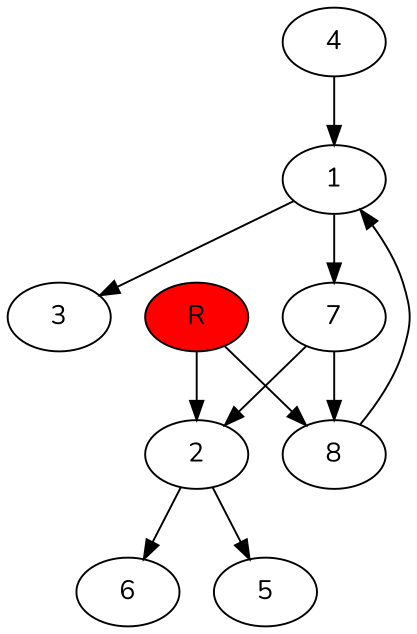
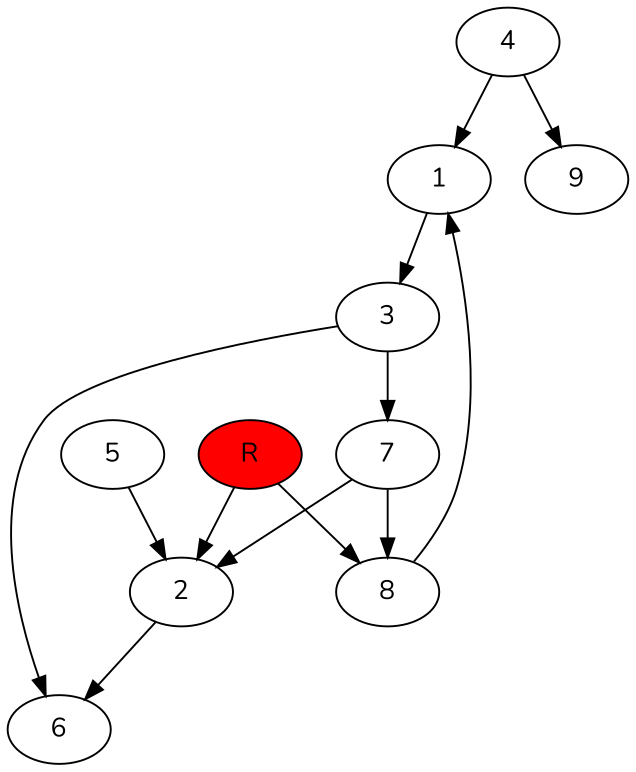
  digraph {
    fontname=Nunito
    node [fontname=Nunito]
    edge [fontname=Nunito]
    1
    3
    6
    7
    4
+   9
    2
    5
    8
    R [fillcolor="#ff0000" style=filled]
    1 -> 3
-   1 -> 7
+   3 -> 6
+   3 -> 7
    7 -> 2
    7 -> 8
    4 -> 1
+   4 -> 9
    2 -> 6
-   2 -> 5
+   5 -> 2
    8 -> 1
    R -> 2
    R -> 8
  }
